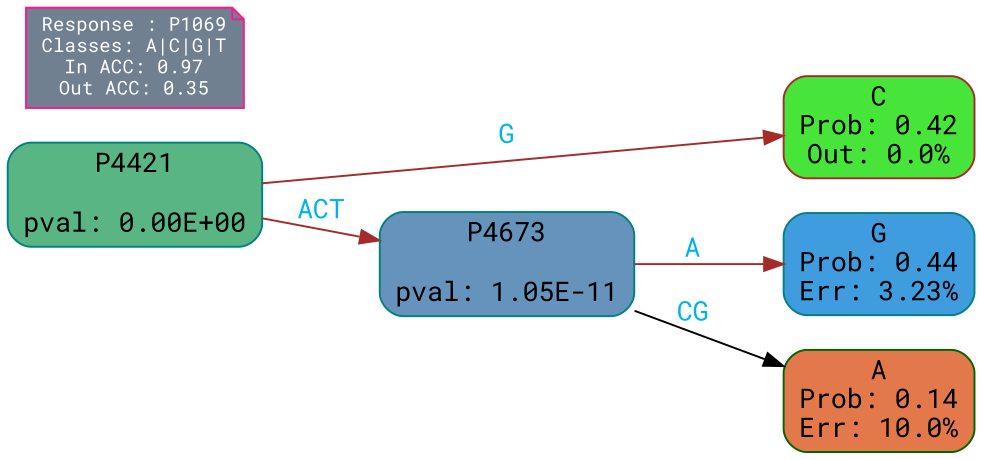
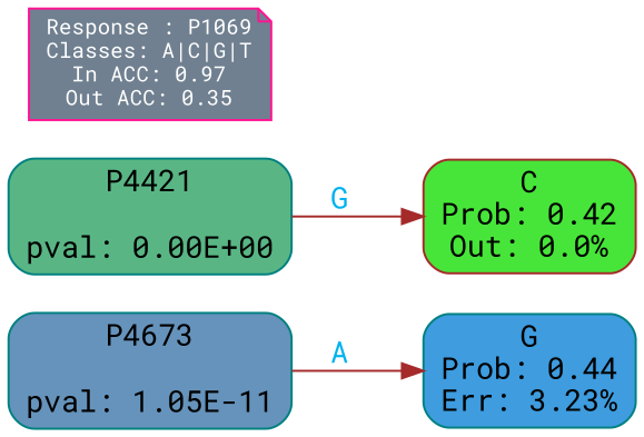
  digraph {
    fontname="Roboto Mono"
    rankdir=LR
    ranksep=equally
    splines=polylines
    node [color=teal fontname="Roboto Mono" shape=box style="filled, rounded"]
    edge [color=brown fontcolor=deepskyblue2 fontname="Roboto Mono"]
    n1 [fillcolor="#3e9cdf" label="G\nProb: 0.44\nErr: 3.23%"]
-   n2 [color=darkgreen fillcolor="#e3794a" label="A\nProb: 0.14\nErr: 10.0%"]
    n3 [color=brown fillcolor="#47e539" label="C\nProb: 0.42\nOut: 0.0%"]
    n4 [align=left color=deeppink fillcolor=slategray fontcolor=white fontsize=10 label="Response : P1069\nClasses: A|C|G|T\nIn ACC: 0.97\nOut ACC: 0.35\n" shape=note style=filled]
    n5 [fillcolor="#59b684" label="P4421\n\npval: 0.00E+00"]
    n6 [fillcolor="#6693bb" label="P4673\n\npval: 1.05E-11"]
    subgraph sub_1 {
      rank=same
      n1
-     n2
      n3
    }
    subgraph sub_2 {
      rank=same
      n4
      n5
    }
    n5 -> n3 [label=G]
-   n5 -> n6 [label=ACT]
    n6 -> n1 [label=A]
-   n6 -> n2 [color=black label=CG]
  }
